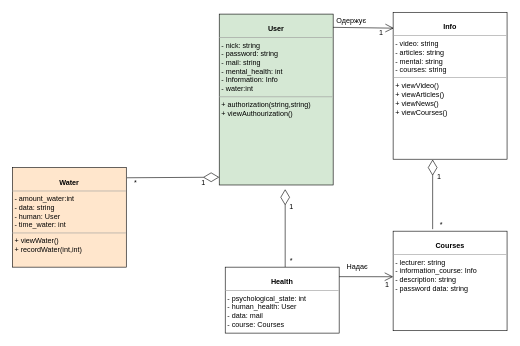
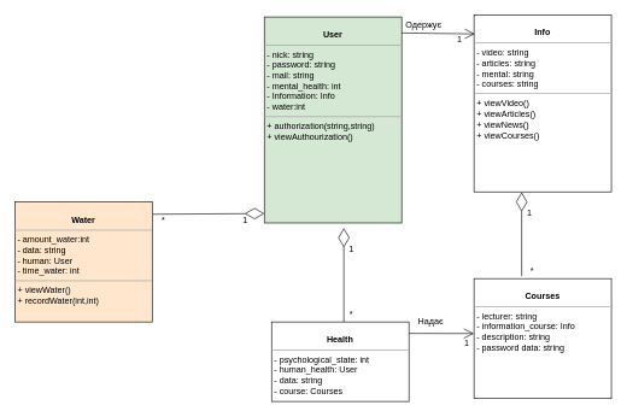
  <mxCell id="0" />
  <mxCell id="1" parent="0" />
  <mxCell id="2" value="" style="endArrow=diamondThin;endFill=0;endSize=24;html=1;rounded=0;entryX=0;entryY=0.5;entryDx=0;entryDy=0;exitX=1.007;exitY=0.131;exitDx=0;exitDy=0;exitPerimeter=0;" parent="1" edge="1"><mxGeometry width="160" relative="1" as="geometry"><mxPoint x="211.12" y="295.96" as="sourcePoint" /><mxPoint x="365" y="295" as="targetPoint" /></mxGeometry></mxCell>
  <mxCell id="3" value="" style="endArrow=diamondThin;endFill=0;endSize=24;html=1;rounded=0;exitX=0.5;exitY=0;exitDx=0;exitDy=0;" parent="1" edge="1"><mxGeometry width="160" relative="1" as="geometry"><mxPoint x="475" y="445" as="sourcePoint" /><mxPoint x="475" y="315" as="targetPoint" /></mxGeometry></mxCell>
  <mxCell id="4" value="" style="endArrow=open;endFill=1;endSize=12;html=1;rounded=0;exitX=1.01;exitY=0.068;exitDx=0;exitDy=0;exitPerimeter=0;entryX=0.007;entryY=0.097;entryDx=0;entryDy=0;entryPerimeter=0;" parent="1" edge="1"><mxGeometry width="160" relative="1" as="geometry"><mxPoint x="526.6" y="44.72" as="sourcePoint" /><mxPoint x="656.12" y="46.474" as="targetPoint" /></mxGeometry></mxCell>
  <mxCell id="5" value="" style="endArrow=open;endFill=1;endSize=12;html=1;rounded=0;exitX=1.002;exitY=0.099;exitDx=0;exitDy=0;exitPerimeter=0;entryX=0;entryY=0.5;entryDx=0;entryDy=0;" parent="1" edge="1"><mxGeometry width="160" relative="1" as="geometry"><mxPoint x="555.32" y="460.84" as="sourcePoint" /><mxPoint x="655" y="461" as="targetPoint" /></mxGeometry></mxCell>
  <mxCell id="6" value="Надає" style="text;html=1;align=center;verticalAlign=middle;resizable=0;points=[];autosize=1;strokeColor=none;fillColor=none;" parent="1" vertex="1"><mxGeometry x="565" y="430" width="60" height="30" as="geometry" /></mxCell>
  <mxCell id="7" value="&amp;nbsp; &amp;nbsp; &amp;nbsp; Одержує" style="text;html=1;align=center;verticalAlign=middle;resizable=0;points=[];autosize=1;strokeColor=none;fillColor=none;" parent="1" vertex="1"><mxGeometry x="530" y="20" width="90" height="30" as="geometry" /></mxCell>
  <mxCell id="8" value="1&amp;nbsp; &amp;nbsp;&amp;nbsp;" style="text;html=1;align=center;verticalAlign=middle;resizable=0;points=[];autosize=1;strokeColor=none;fillColor=none;" parent="1" vertex="1"><mxGeometry x="325" y="290" width="40" height="30" as="geometry" /></mxCell>
  <mxCell id="9" value="*" style="text;html=1;align=center;verticalAlign=middle;resizable=0;points=[];autosize=1;strokeColor=none;fillColor=none;" parent="1" vertex="1"><mxGeometry x="210" y="290" width="30" height="30" as="geometry" /></mxCell>
  <mxCell id="10" value="*" style="text;html=1;align=center;verticalAlign=middle;resizable=0;points=[];autosize=1;strokeColor=none;fillColor=none;" parent="1" vertex="1"><mxGeometry x="470" y="420" width="30" height="30" as="geometry" /></mxCell>
  <mxCell id="11" value="1" style="text;html=1;align=center;verticalAlign=middle;resizable=0;points=[];autosize=1;strokeColor=none;fillColor=none;" parent="1" vertex="1"><mxGeometry x="470" y="330" width="30" height="30" as="geometry" /></mxCell>
  <mxCell id="12" value="1" style="text;html=1;align=center;verticalAlign=middle;resizable=0;points=[];autosize=1;strokeColor=none;fillColor=none;" parent="1" vertex="1"><mxGeometry x="630" y="460" width="30" height="30" as="geometry" /></mxCell>
  <mxCell id="13" value="1" style="text;html=1;align=center;verticalAlign=middle;resizable=0;points=[];autosize=1;strokeColor=none;fillColor=none;" parent="1" vertex="1"><mxGeometry x="620" y="40" width="30" height="30" as="geometry" /></mxCell>
  <mxCell id="14" value="" style="endArrow=diamondThin;endFill=0;endSize=24;html=1;rounded=0;exitX=0.412;exitY=0.004;exitDx=0;exitDy=0;exitPerimeter=0;entryX=0.412;entryY=1.002;entryDx=0;entryDy=0;entryPerimeter=0;" parent="1" edge="1"><mxGeometry width="160" relative="1" as="geometry"><mxPoint x="720.92" y="381.64" as="sourcePoint" /><mxPoint x="720.92" y="265.484" as="targetPoint" /></mxGeometry></mxCell>
  <mxCell id="15" value="*" style="text;html=1;align=center;verticalAlign=middle;resizable=0;points=[];autosize=1;strokeColor=none;fillColor=none;" parent="1" vertex="1"><mxGeometry x="720" y="360" width="30" height="30" as="geometry" /></mxCell>
  <mxCell id="16" value="1&amp;nbsp;&amp;nbsp;" style="text;html=1;align=center;verticalAlign=middle;resizable=0;points=[];autosize=1;strokeColor=none;fillColor=none;" parent="1" vertex="1"><mxGeometry x="715" y="280" width="40" height="30" as="geometry" /></mxCell>
  <mxCell id="17" value="&lt;p style=&quot;margin:0px;margin-top:4px;text-align:center;&quot;&gt;&lt;br&gt;&lt;b&gt;Water&lt;/b&gt;&lt;/p&gt;&lt;hr size=&quot;1&quot;&gt;&lt;p style=&quot;margin:0px;margin-left:4px;&quot;&gt;- amount_water:int&lt;br&gt;- data: string&lt;/p&gt;&lt;p style=&quot;margin:0px;margin-left:4px;&quot;&gt;- human: User&lt;/p&gt;&lt;p style=&quot;margin:0px;margin-left:4px;&quot;&gt;- time_water: int&lt;/p&gt;&lt;hr size=&quot;1&quot;&gt;&lt;p style=&quot;margin:0px;margin-left:4px;&quot;&gt;+ viewWater()&lt;br&gt;+ recordWater(int,int)&lt;/p&gt;" style="verticalAlign=top;align=left;overflow=fill;fontSize=12;fontFamily=Helvetica;html=1;fillColor=#ffe6cc;" vertex="1" parent="1"><mxGeometry x="20" y="279" width="190" height="166" as="geometry" /></mxCell>
  <mxCell id="18" value="&lt;p style=&quot;margin:0px;margin-top:4px;text-align:center;&quot;&gt;&lt;br&gt;&lt;b&gt;User&lt;/b&gt;&lt;/p&gt;&lt;hr size=&quot;1&quot;&gt;&lt;p style=&quot;margin:0px;margin-left:4px;&quot;&gt;- nick: string&lt;br&gt;- password: string&lt;/p&gt;&lt;p style=&quot;margin:0px;margin-left:4px;&quot;&gt;- mail: string&lt;br&gt;&lt;/p&gt;&lt;p style=&quot;margin:0px;margin-left:4px;&quot;&gt;- mental_health: int&lt;/p&gt;&lt;p style=&quot;margin:0px;margin-left:4px;&quot;&gt;- Information: Info&lt;/p&gt;&lt;p style=&quot;margin:0px;margin-left:4px;&quot;&gt;- water:int&lt;/p&gt;&lt;hr size=&quot;1&quot;&gt;&lt;p style=&quot;margin:0px;margin-left:4px;&quot;&gt;+ authorization(string,string)&lt;br&gt;+ viewAuthourization()&lt;/p&gt;" style="verticalAlign=top;align=left;overflow=fill;fontSize=12;fontFamily=Helvetica;html=1;fillColor=#d5e8d4;" vertex="1" parent="1"><mxGeometry x="365" y="23" width="190" height="285" as="geometry" /></mxCell>
- <mxCell id="19" value="&lt;p style=&quot;margin:0px;margin-top:4px;text-align:center;&quot;&gt;&lt;br&gt;&lt;b&gt;Health&lt;/b&gt;&lt;/p&gt;&lt;hr size=&quot;1&quot;&gt;&lt;p style=&quot;margin:0px;margin-left:4px;&quot;&gt;- psychological_state: int&lt;br&gt;&lt;/p&gt;&lt;p style=&quot;margin:0px;margin-left:4px;&quot;&gt;- human_health: User&lt;/p&gt;&lt;p style=&quot;margin:0px;margin-left:4px;&quot;&gt;- data: mail&lt;/p&gt;&lt;p style=&quot;margin:0px;margin-left:4px;&quot;&gt;- course: Courses&lt;/p&gt;&lt;p style=&quot;margin:0px;margin-left:4px;&quot;&gt;&lt;br&gt;&lt;/p&gt;" style="verticalAlign=top;align=left;overflow=fill;fontSize=12;fontFamily=Helvetica;html=1;" vertex="1" parent="1"><mxGeometry x="375" y="445" width="190" height="110" as="geometry" /></mxCell>
+ <mxCell id="19" value="&lt;p style=&quot;margin:0px;margin-top:4px;text-align:center;&quot;&gt;&lt;br&gt;&lt;b&gt;Health&lt;/b&gt;&lt;/p&gt;&lt;hr size=&quot;1&quot;&gt;&lt;p style=&quot;margin:0px;margin-left:4px;&quot;&gt;- psychological_state: int&lt;br&gt;&lt;/p&gt;&lt;p style=&quot;margin:0px;margin-left:4px;&quot;&gt;- human_health: User&lt;/p&gt;&lt;p style=&quot;margin:0px;margin-left:4px;&quot;&gt;- data: string&lt;/p&gt;&lt;p style=&quot;margin:0px;margin-left:4px;&quot;&gt;- course: Courses&lt;/p&gt;&lt;p style=&quot;margin:0px;margin-left:4px;&quot;&gt;&lt;br&gt;&lt;/p&gt;" style="verticalAlign=top;align=left;overflow=fill;fontSize=12;fontFamily=Helvetica;html=1;" vertex="1" parent="1"><mxGeometry x="375" y="445" width="190" height="110" as="geometry" /></mxCell>
  <mxCell id="20" value="&lt;p style=&quot;margin:0px;margin-top:4px;text-align:center;&quot;&gt;&lt;br&gt;&lt;b&gt;Courses&lt;/b&gt;&lt;/p&gt;&lt;hr size=&quot;1&quot;&gt;&lt;p style=&quot;margin:0px;margin-left:4px;&quot;&gt;- lecturer: string&lt;br&gt;&lt;/p&gt;&lt;p style=&quot;margin:0px;margin-left:4px;&quot;&gt;- information_course: Info&lt;/p&gt;&lt;p style=&quot;margin:0px;margin-left:4px;&quot;&gt;- description: string&lt;/p&gt;&lt;p style=&quot;margin:0px;margin-left:4px;&quot;&gt;- password data: string&lt;/p&gt;&lt;p style=&quot;margin:0px;margin-left:4px;&quot;&gt;&lt;br&gt;&lt;/p&gt;" style="verticalAlign=top;align=left;overflow=fill;fontSize=12;fontFamily=Helvetica;html=1;" vertex="1" parent="1"><mxGeometry x="655" y="385" width="190" height="166" as="geometry" /></mxCell>
  <mxCell id="21" value="&lt;p style=&quot;margin:0px;margin-top:4px;text-align:center;&quot;&gt;&lt;br&gt;&lt;b&gt;Info&lt;/b&gt;&lt;/p&gt;&lt;hr size=&quot;1&quot;&gt;&lt;p style=&quot;margin:0px;margin-left:4px;&quot;&gt;- video: string&lt;br&gt;- articles: string&lt;/p&gt;&lt;p style=&quot;margin:0px;margin-left:4px;&quot;&gt;- mental: string&lt;br&gt;&lt;/p&gt;&lt;p style=&quot;margin:0px;margin-left:4px;&quot;&gt;- courses: string&lt;/p&gt;&lt;hr size=&quot;1&quot;&gt;&lt;p style=&quot;margin:0px;margin-left:4px;&quot;&gt;+ viewVideo()&lt;/p&gt;&lt;p style=&quot;margin:0px;margin-left:4px;&quot;&gt;+ viewArticles()&lt;/p&gt;&lt;p style=&quot;margin:0px;margin-left:4px;&quot;&gt;+ viewNews()&lt;/p&gt;&lt;p style=&quot;margin:0px;margin-left:4px;&quot;&gt;+ viewCourses()&lt;br&gt;&lt;br&gt;&lt;/p&gt;" style="verticalAlign=top;align=left;overflow=fill;fontSize=12;fontFamily=Helvetica;html=1;" vertex="1" parent="1"><mxGeometry x="655" y="20" width="190" height="245" as="geometry" /></mxCell>
